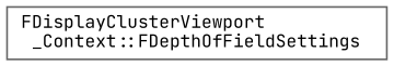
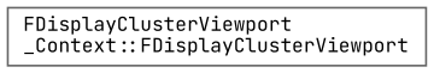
  digraph {
    rankdir=TB
    fontname="JetBrains Mono"
-   n1 [color=grey40 fillcolor=white fontname="JetBrains Mono" fontsize=10 height=0.2 label="FDisplayClusterViewport\l_Context::FDepthOfFieldSettings" shape=box style=filled width=0.4]
+   n1 [color=grey40 fillcolor=white fontname="JetBrains Mono" fontsize=10 height=0.2 label="FDisplayClusterViewport\l_Context::FDisplayClusterViewport" shape=box style=filled width=0.4]
  }
